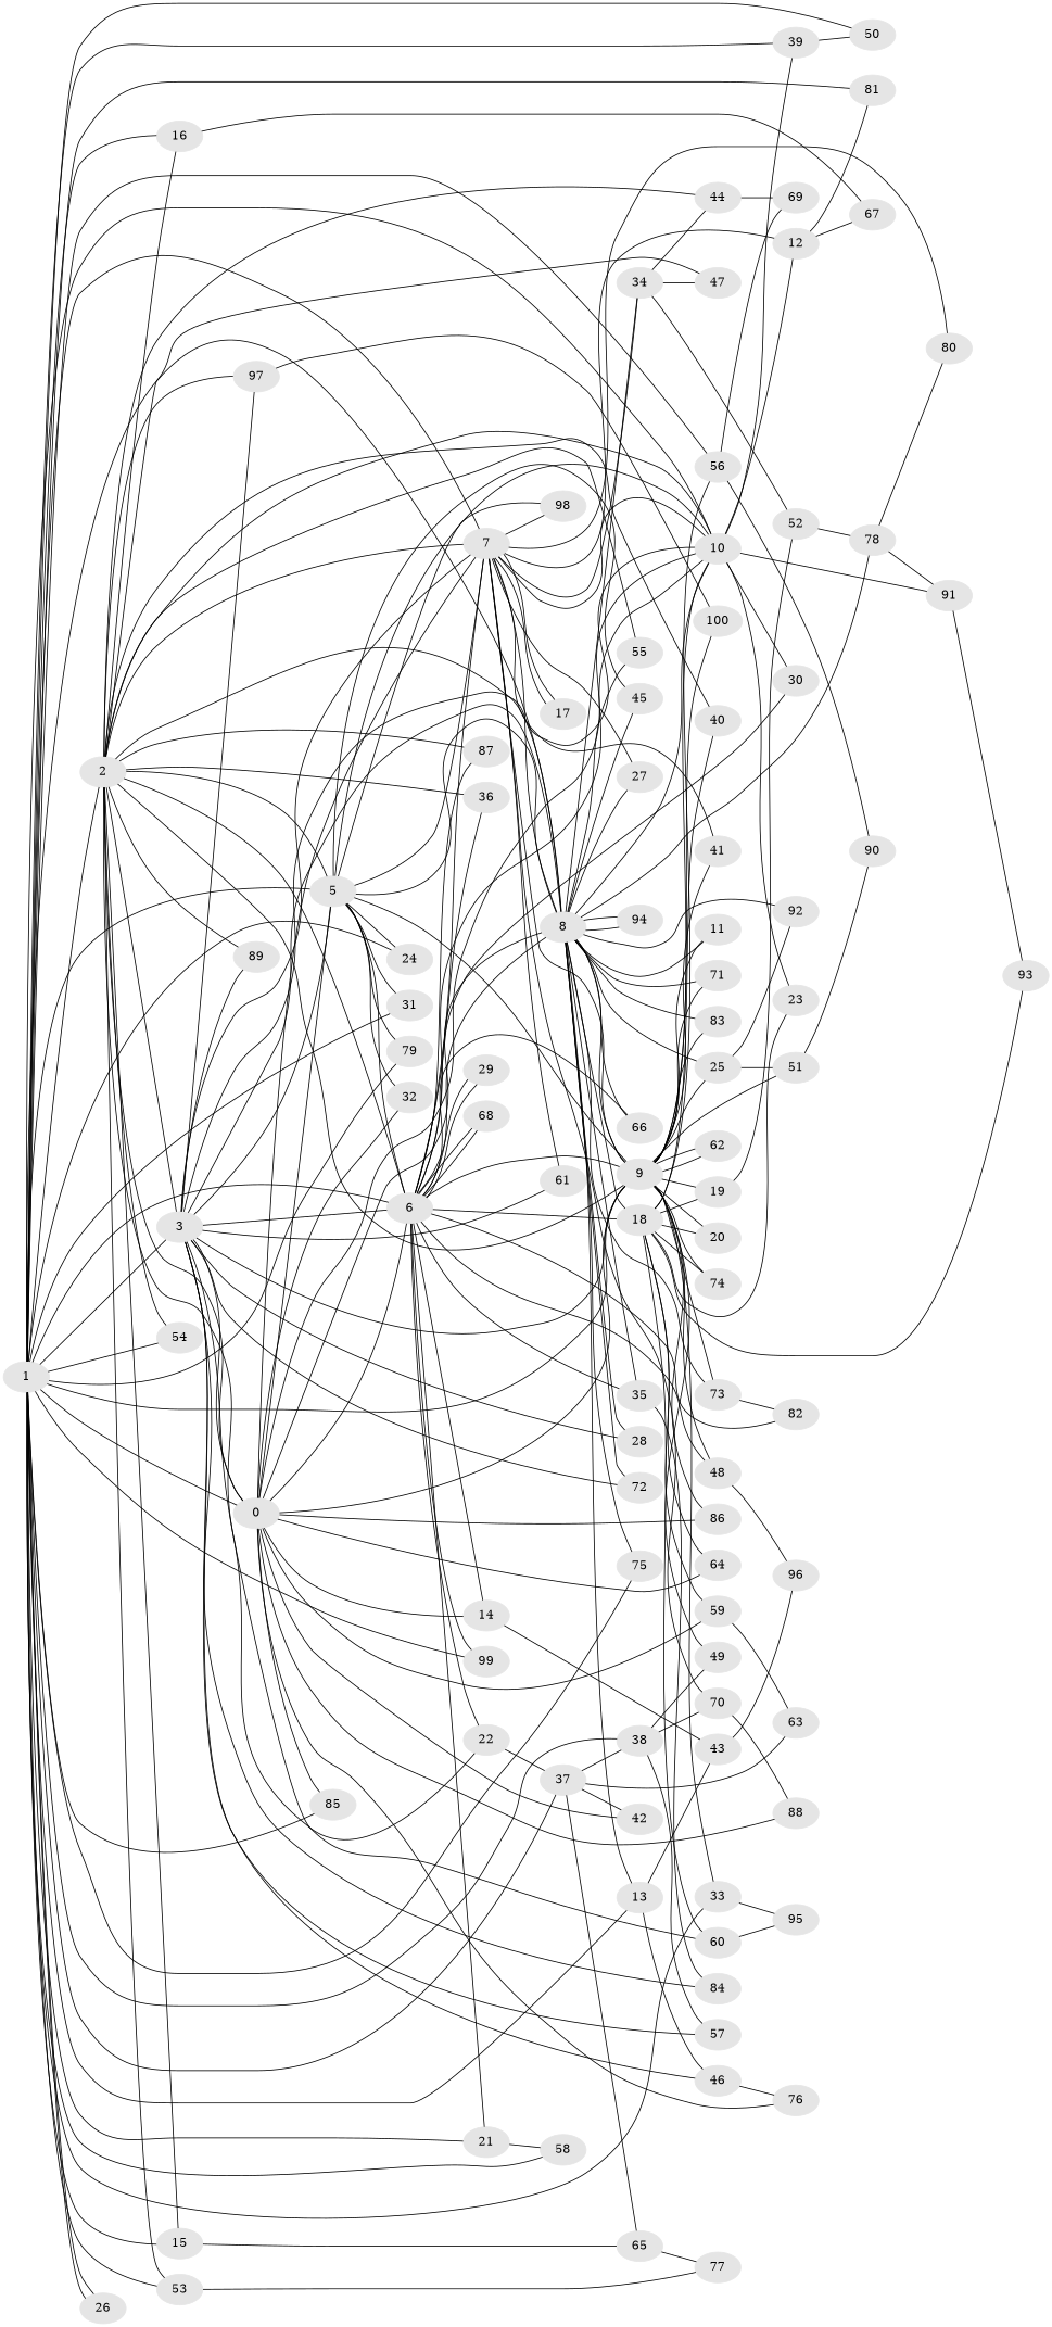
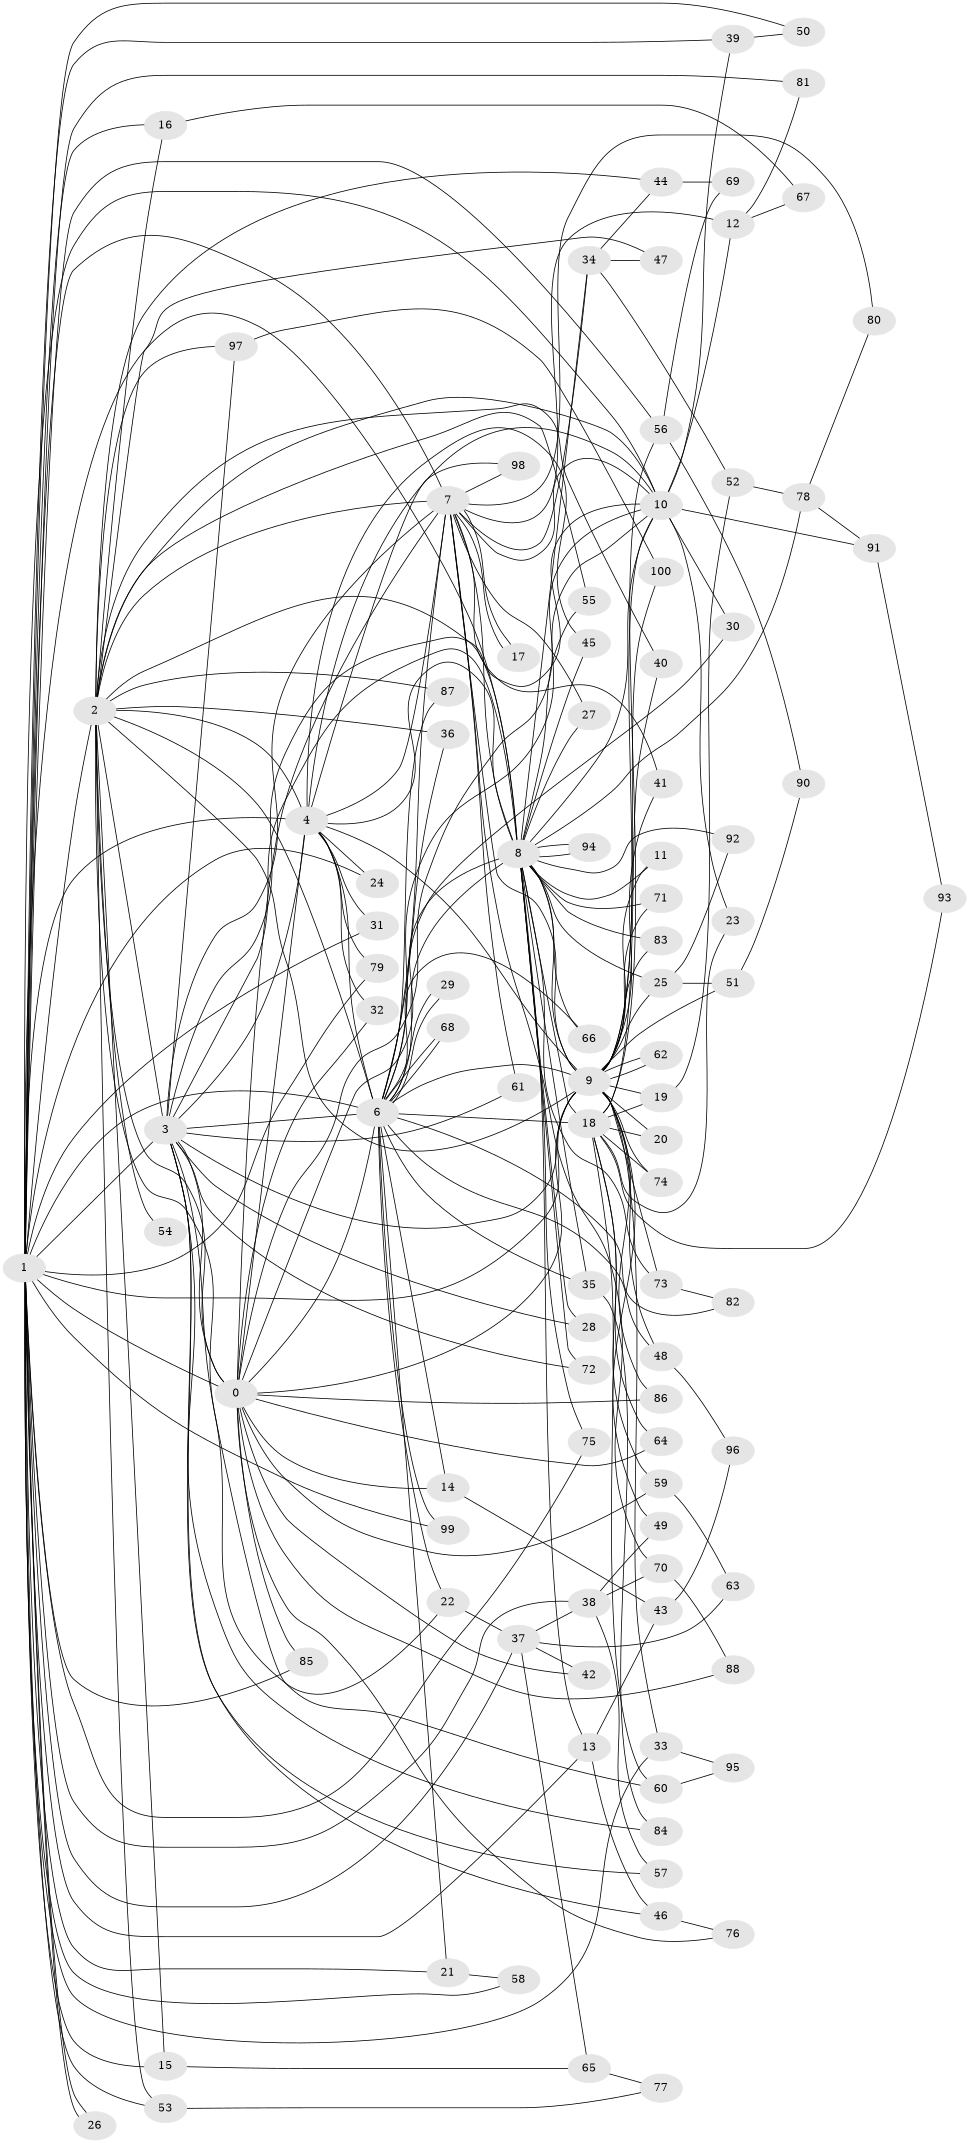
  graph {
    rankdir=LR
    node [color=gray90 style=filled]
    1
    2
    3
    n4 [label=0]
-   5
+   5 [label=4]
    6
    7
    8
    9
    10
    13
    15
    16
    21
    24
    26
    31
    33
    37
    38
    39
    50
    53
    54
    56
    58
    75
    79
    81
    85
    99
    22
    36
    40
    44
    47
    55
    87
-   89
    97
    28
    46
    57
    60
    61
    72
    84
    14
    32
    42
    59
    64
    76
    86
    88
    45
    98
    18
    29
    30
    35
    48
    66
    68
    82
    12
    17
    27
    34
    41
    70
    80
    11
    25
    71
    73
    78
    83
    92
    94
    19
    20
    49
    51
    62
    74
    100
    23
    91
    43
    65
    67
    95
    63
    77
    69
    90
    93
    96
    52
    1 -- 2
    1 -- 3
    1 -- n4
    1 -- 5
    1 -- 6
    1 -- 7
    1 -- 8
    1 -- 9
    1 -- 10
    1 -- 13
    1 -- 15
    1 -- 16
    1 -- 21
    1 -- 24
    1 -- 26
    1 -- 26
    1 -- 31
    1 -- 33
    1 -- 37
    1 -- 38
    1 -- 39
    1 -- 50
    1 -- 53
-   1 -- 54
    1 -- 56
    1 -- 58
    1 -- 75
    1 -- 79
    1 -- 81
    1 -- 85
    1 -- 99
    2 -- 3
    2 -- n4
    2 -- 5
    2 -- 6
    2 -- 7
    2 -- 8
    2 -- 9
    2 -- 10
    2 -- 15
    2 -- 16
    2 -- 53
    2 -- 54
    2 -- 22
    2 -- 36
    2 -- 40
    2 -- 44
    2 -- 47
    2 -- 55
    2 -- 87
-   2 -- 89
    2 -- 97
    3 -- n4
    3 -- 5
    3 -- 6
    3 -- 7
    3 -- 8
    3 -- 9
    3 -- 10
-   3 -- 89
    3 -- 97
    3 -- 28
    3 -- 46
    3 -- 57
    3 -- 60
    3 -- 61
    3 -- 72
    3 -- 84
    n4 -- 5
    n4 -- 6
    n4 -- 7
    n4 -- 8
    n4 -- 9
    n4 -- 10
    n4 -- 85
    n4 -- 14
    n4 -- 32
    n4 -- 42
    n4 -- 59
    n4 -- 64
    n4 -- 76
    n4 -- 86
    n4 -- 88
    5 -- 6
    5 -- 7
    5 -- 8
    5 -- 9
    5 -- 10
    5 -- 24
    5 -- 31
    5 -- 79
    5 -- 32
    5 -- 45
    5 -- 98
    6 -- 7
    6 -- 8
    6 -- 9
    6 -- 10
    6 -- 21
    6 -- 99
    6 -- 22
    6 -- 36
    6 -- 87
    6 -- 14
    6 -- 18
    6 -- 29
    6 -- 29
    6 -- 30
    6 -- 35
    6 -- 48
    6 -- 66
    6 -- 68
    6 -- 68
    6 -- 82
    7 -- 8
    7 -- 9
    7 -- 10
    7 -- 61
    7 -- 98
    7 -- 12
    7 -- 17
    7 -- 17
    7 -- 27
    7 -- 34
    7 -- 41
    7 -- 70
    7 -- 80
    8 -- 9
    8 -- 10
    8 -- 13
    8 -- 75
    8 -- 55
    8 -- 28
    8 -- 72
    8 -- 45
    8 -- 18
    8 -- 35
    8 -- 66
    8 -- 27
    8 -- 34
    8 -- 11
    8 -- 25
    8 -- 71
    8 -- 73
    8 -- 78
    8 -- 83
    8 -- 92
    8 -- 94
    8 -- 94
    9 -- 10
    9 -- 33
    9 -- 86
    9 -- 48
    9 -- 41
    9 -- 11
    9 -- 25
    9 -- 71
    9 -- 73
    9 -- 83
    9 -- 19
    9 -- 20
    9 -- 49
    9 -- 51
    9 -- 62
    9 -- 62
    9 -- 74
    9 -- 100
    10 -- 39
    10 -- 30
    10 -- 12
    10 -- 23
    10 -- 91
    13 -- 46
    13 -- 43
    15 -- 65
    16 -- 67
    21 -- 58
    33 -- 95
    37 -- 38
    37 -- 42
    37 -- 65
    37 -- 63
    38 -- 57
    38 -- 70
    38 -- 49
    39 -- 50
    53 -- 77
    56 -- 69
    56 -- 90
    22 -- 37
    44 -- 69
    97 -- 100
    46 -- 76
    60 -- 95
    14 -- 43
    59 -- 63
    18 -- 56
    18 -- 40
    18 -- 60
    18 -- 59
    18 -- 64
    18 -- 19
    18 -- 20
    18 -- 74
    18 -- 23
    18 -- 93
    35 -- 84
    48 -- 96
    12 -- 81
    12 -- 67
    34 -- 44
    34 -- 47
    34 -- 52
    70 -- 88
    25 -- 92
    25 -- 51
    73 -- 82
    78 -- 80
    78 -- 91
    19 -- 52
    51 -- 90
    91 -- 93
    43 -- 96
    65 -- 77
    52 -- 78
  }
